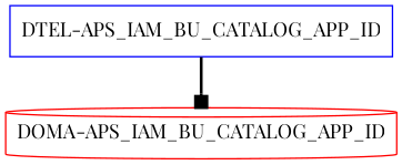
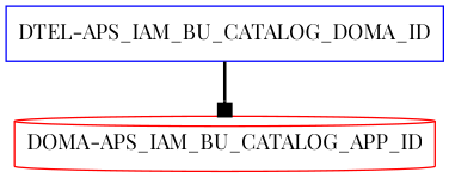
  digraph {
    fontname="Playfair Display"
    node [fontname="Playfair Display"]
-   "DTEL-APS_IAM_BU_CATALOG_APP_ID" [color=blue shape=box]
+   "DTEL-APS_IAM_BU_CATALOG_APP_ID" [color=blue shape=box label="DTEL-APS_IAM_BU_CATALOG_DOMA_ID"]
    "DOMA-APS_IAM_BU_CATALOG_APP_ID" [color=red shape=cylinder]
    "DTEL-APS_IAM_BU_CATALOG_APP_ID" -> "DOMA-APS_IAM_BU_CATALOG_APP_ID" [style=bold arrowhead=box fontname="Playfair Display"]
  }
